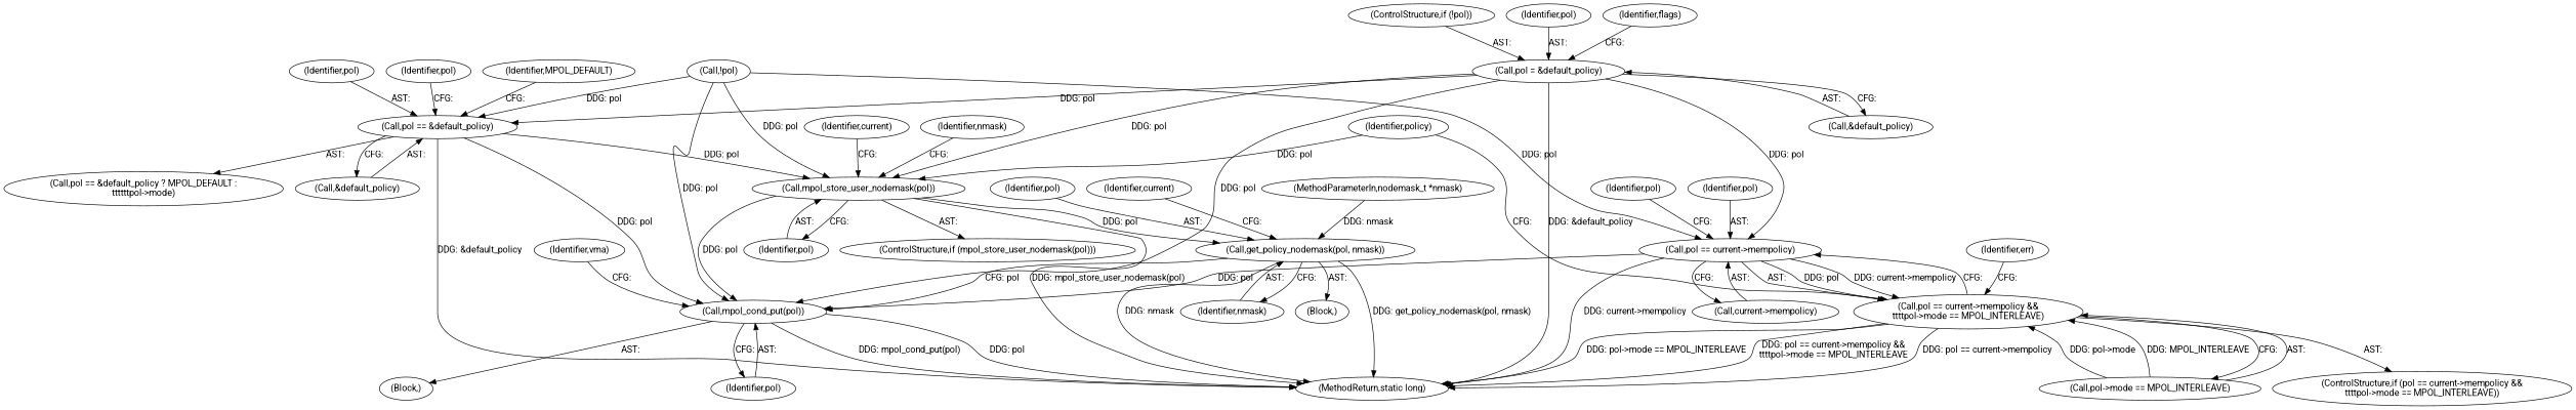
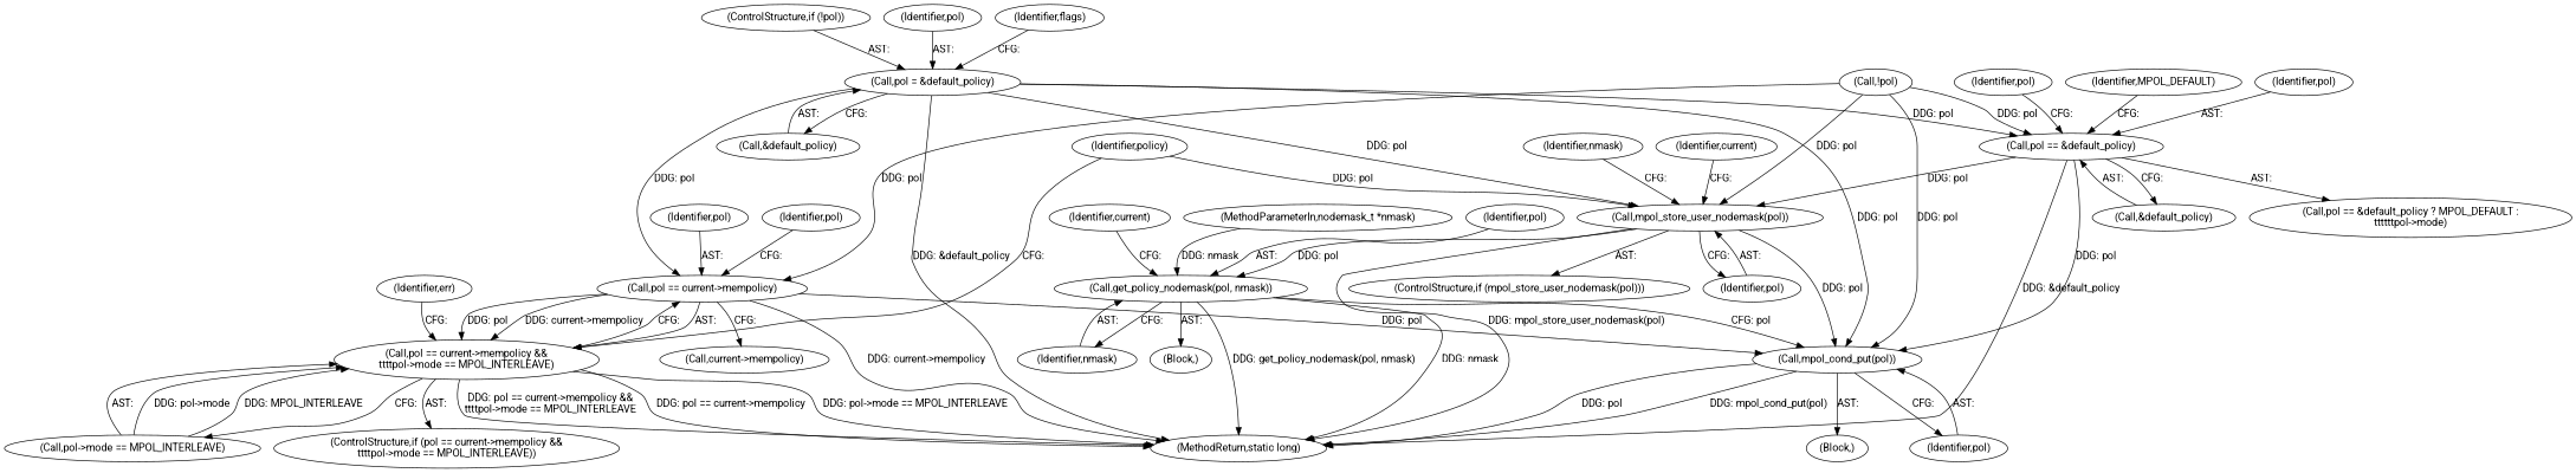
  digraph {
    fontname=Roboto
    node [fontname=Roboto]
    edge [fontname=Roboto]
    n1 [label="(Call,pol = &default_policy)"]
    n2 [label="(Call,pol == current->mempolicy)"]
    n3 [label="(Call,mpol_store_user_nodemask(pol))"]
    n4 [label="(Call,mpol_cond_put(pol))"]
    n5 [label="(Call,pol == &default_policy)"]
    n6 [label="(Call,&default_policy)"]
    n7 [label="(MethodReturn,static long)"]
    n8 [label="(Call,pol == current->mempolicy &&\n\t\t\t\tpol->mode == MPOL_INTERLEAVE)"]
    n9 [label="(Call,current->mempolicy)"]
    n10 [label="(Call,get_policy_nodemask(pol, nmask))"]
    n11 [label="(Identifier,pol)"]
    n12 [label="(ControlStructure,if (mpol_store_user_nodemask(pol)))"]
    n13 [label="(Block,)"]
    n14 [label="(Identifier,pol)"]
    n15 [label="(Call,pol == &default_policy ? MPOL_DEFAULT :\n\t\t\t\t\t\tpol->mode)"]
    n16 [label="(Call,&default_policy)"]
    n17 [label="(ControlStructure,if (!pol))"]
    n18 [label="(Call,pol->mode == MPOL_INTERLEAVE)"]
    n19 [label="(ControlStructure,if (pol == current->mempolicy &&\n\t\t\t\tpol->mode == MPOL_INTERLEAVE))"]
    n20 [label="(Block,)"]
    n21 [label="(Identifier,nmask)"]
    n22 [label="(Call,!pol)"]
    n23 [label="(Identifier,MPOL_DEFAULT)"]
    n24 [label="(Identifier,err)"]
-   n25 [label="(Identifier,vma)"]
    n26 [label="(Identifier,pol)"]
    n27 [label="(Identifier,pol)"]
    n28 [label="(Identifier,current)"]
    n29 [label="(Identifier,pol)"]
    n30 [label="(Identifier,policy)"]
    n31 [label="(Identifier,pol)"]
    n32 [label="(MethodParameterIn,nodemask_t *nmask)"]
    n33 [label="(Identifier,flags)"]
    n34 [label="(Identifier,pol)"]
    n35 [label="(Identifier,nmask)"]
    n36 [label="(Identifier,current)"]
    n37 [label="(Identifier,pol)"]
    n1 -> n2 [label="DDG: pol"]
    n1 -> n3 [label="DDG: pol"]
    n1 -> n4 [label="DDG: pol"]
    n1 -> n5 [label="DDG: pol"]
    n1 -> n6 [label="CFG: "]
    n1 -> n7 [label="DDG: &default_policy"]
    n2 -> n4 [label="DDG: pol"]
    n2 -> n7 [label="DDG: current->mempolicy"]
    n2 -> n8 [label="AST: "]
    n2 -> n8 [label="DDG: pol"]
    n2 -> n8 [label="DDG: current->mempolicy"]
    n2 -> n9 [label="CFG: "]
    n3 -> n4 [label="DDG: pol"]
    n3 -> n7 [label="DDG: mpol_store_user_nodemask(pol)"]
    n3 -> n10 [label="DDG: pol"]
    n3 -> n11 [label="CFG: "]
    n3 -> n12 [label="AST: "]
    n4 -> n7 [label="DDG: mpol_cond_put(pol)"]
    n4 -> n7 [label="DDG: pol"]
    n4 -> n13 [label="AST: "]
    n4 -> n14 [label="CFG: "]
    n5 -> n3 [label="DDG: pol"]
    n5 -> n4 [label="DDG: pol"]
    n5 -> n7 [label="DDG: &default_policy"]
    n5 -> n15 [label="AST: "]
    n5 -> n16 [label="CFG: "]
    n6 -> n1 [label="AST: "]
    n8 -> n2 [label="CFG: "]
    n8 -> n7 [label="DDG: pol == current->mempolicy"]
    n8 -> n7 [label="DDG: pol->mode == MPOL_INTERLEAVE"]
    n8 -> n7 [label="DDG: pol == current->mempolicy &&\n\t\t\t\tpol->mode == MPOL_INTERLEAVE"]
    n8 -> n18 [label="CFG: "]
    n8 -> n19 [label="AST: "]
-   n9 -> n2 [label="AST: "]
    n10 -> n4 [label="CFG: pol"]
    n10 -> n7 [label="DDG: get_policy_nodemask(pol, nmask)"]
    n10 -> n7 [label="DDG: nmask"]
    n10 -> n20 [label="AST: "]
    n10 -> n21 [label="CFG: "]
    n11 -> n3 [label="AST: "]
    n14 -> n4 [label="AST: "]
    n16 -> n5 [label="AST: "]
    n17 -> n1 [label="AST: "]
    n18 -> n8 [label="AST: "]
    n18 -> n8 [label="DDG: pol->mode"]
    n18 -> n8 [label="DDG: MPOL_INTERLEAVE"]
    n21 -> n10 [label="AST: "]
    n22 -> n2 [label="DDG: pol"]
    n22 -> n3 [label="DDG: pol"]
    n22 -> n4 [label="DDG: pol"]
    n22 -> n5 [label="DDG: pol"]
    n23 -> n5 [label="CFG: "]
    n24 -> n8 [label="CFG: "]
-   n25 -> n4 [label="CFG: "]
    n26 -> n5 [label="AST: "]
    n27 -> n1 [label="AST: "]
    n28 -> n10 [label="CFG: "]
    n29 -> n2 [label="CFG: "]
    n30 -> n3 [label="DDG: pol"]
    n30 -> n8 [label="CFG: "]
    n31 -> n5 [label="CFG: "]
    n32 -> n10 [label="DDG: nmask"]
    n33 -> n1 [label="CFG: "]
    n34 -> n2 [label="AST: "]
    n35 -> n3 [label="CFG: "]
    n36 -> n3 [label="CFG: "]
    n37 -> n10 [label="AST: "]
  }
